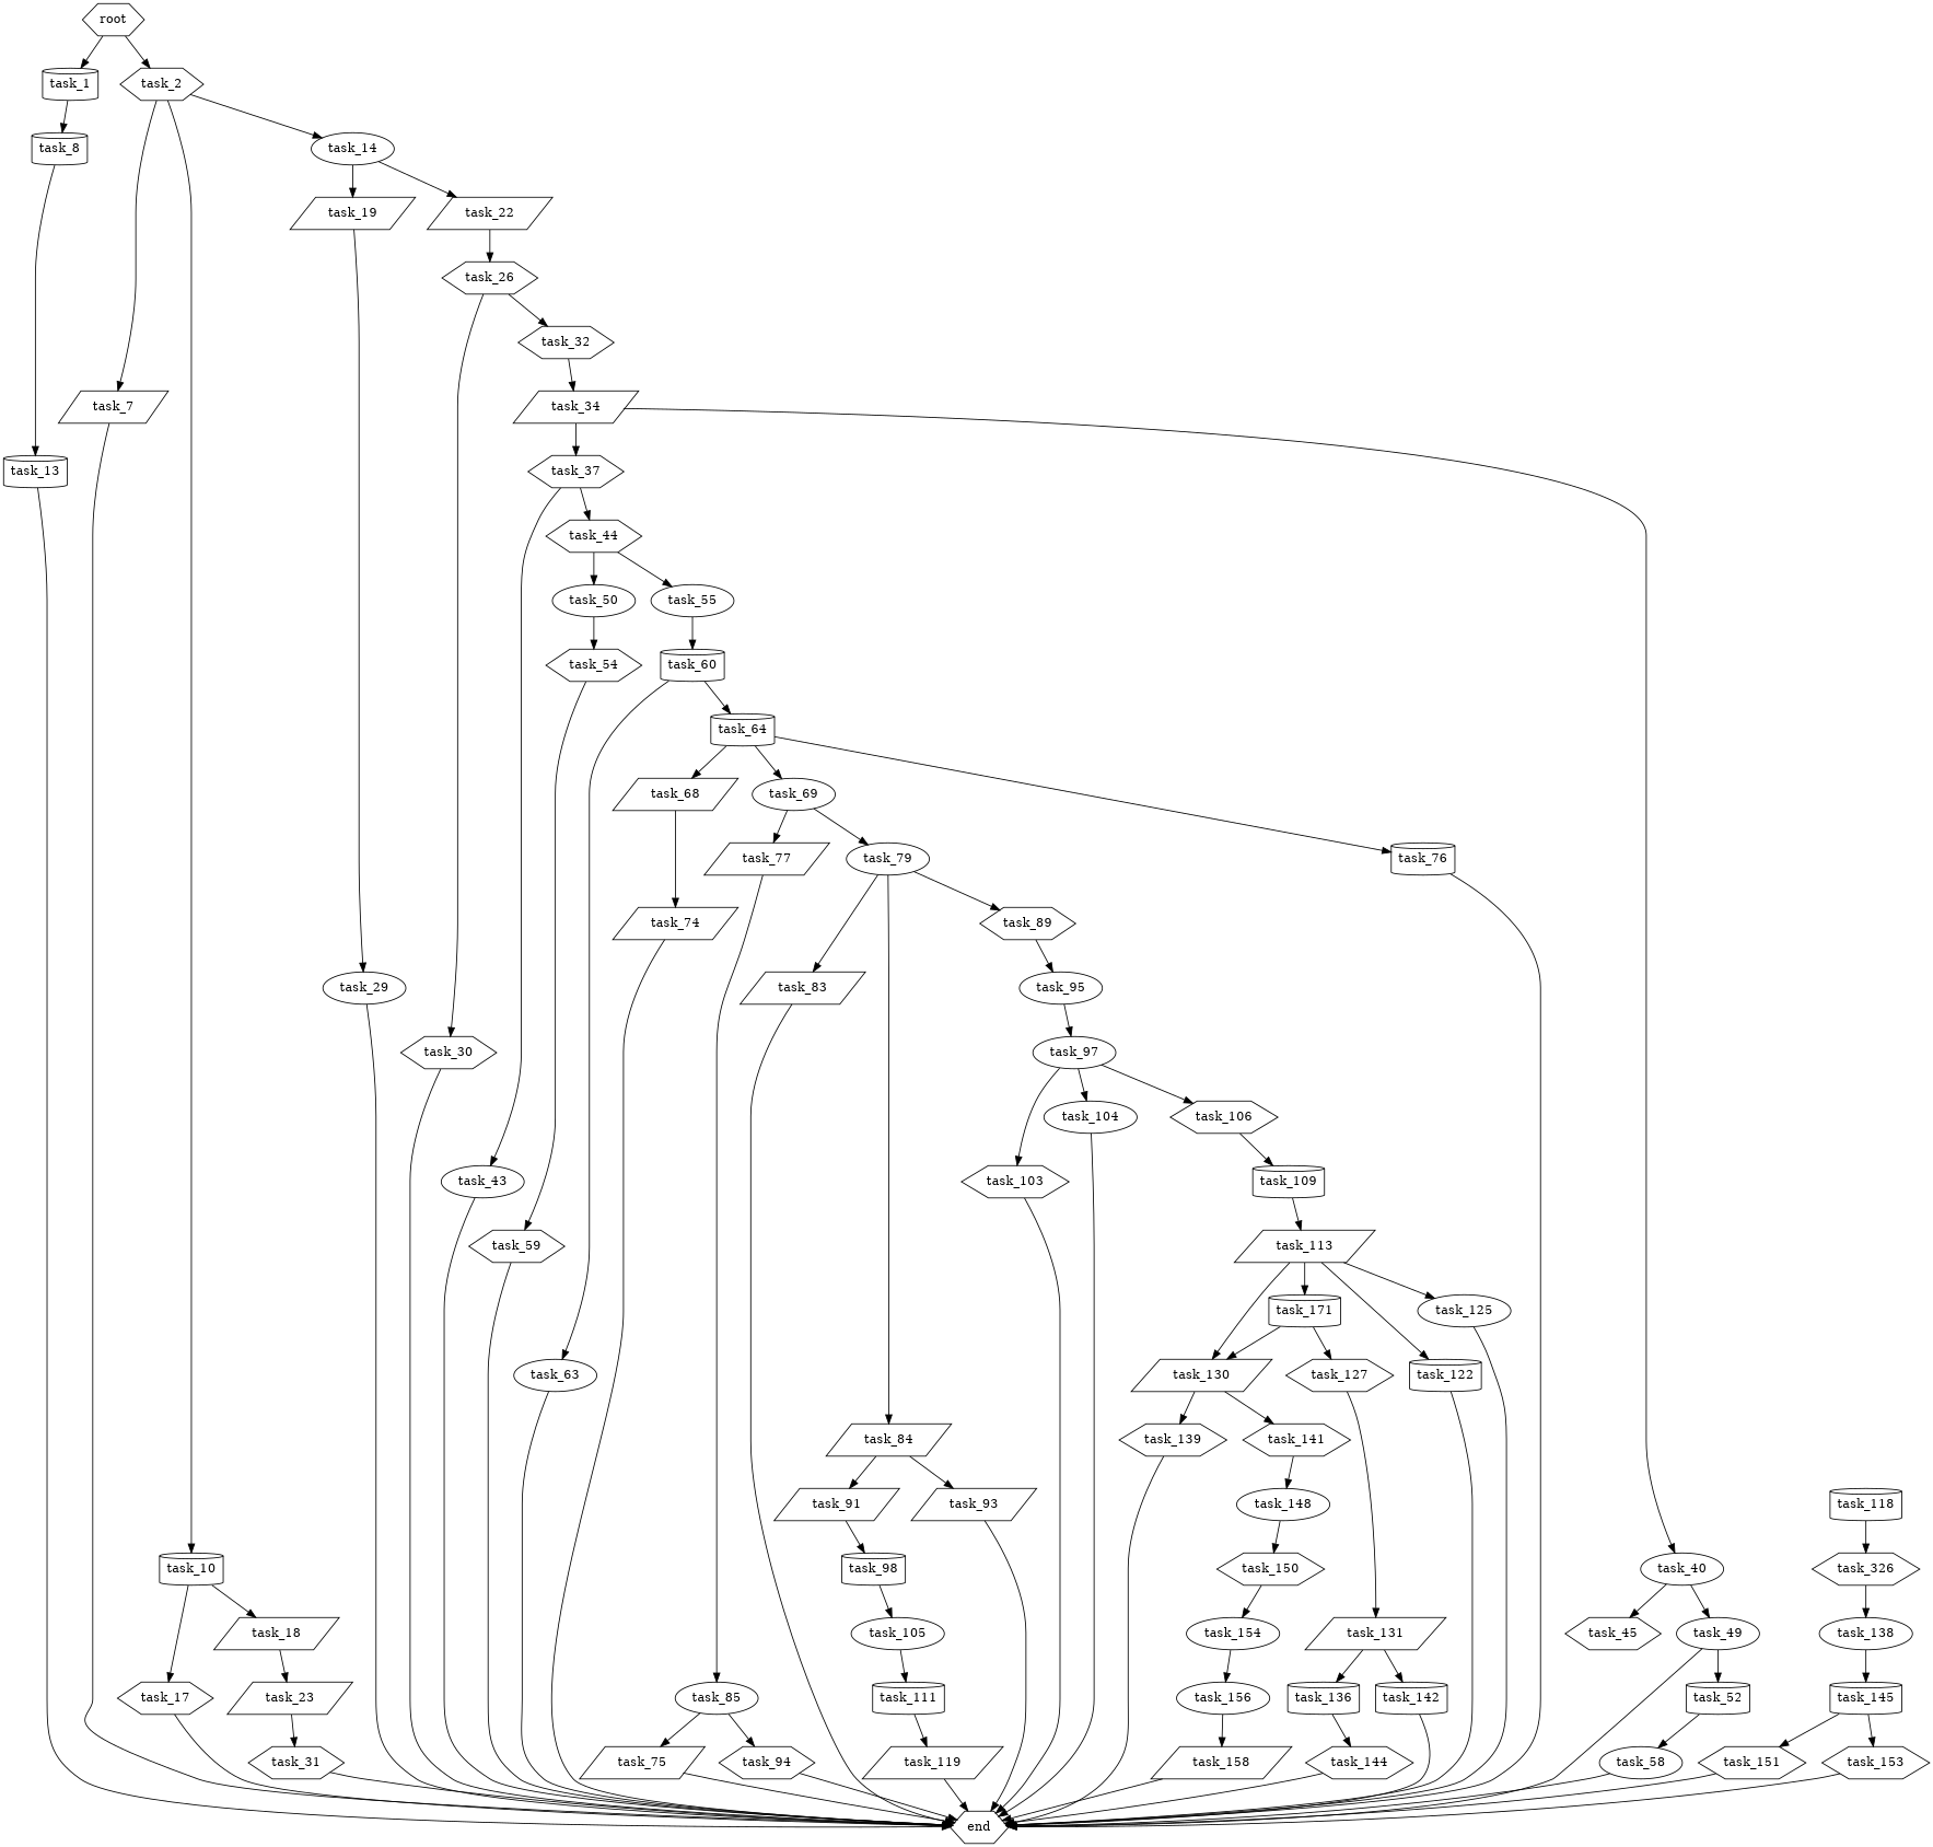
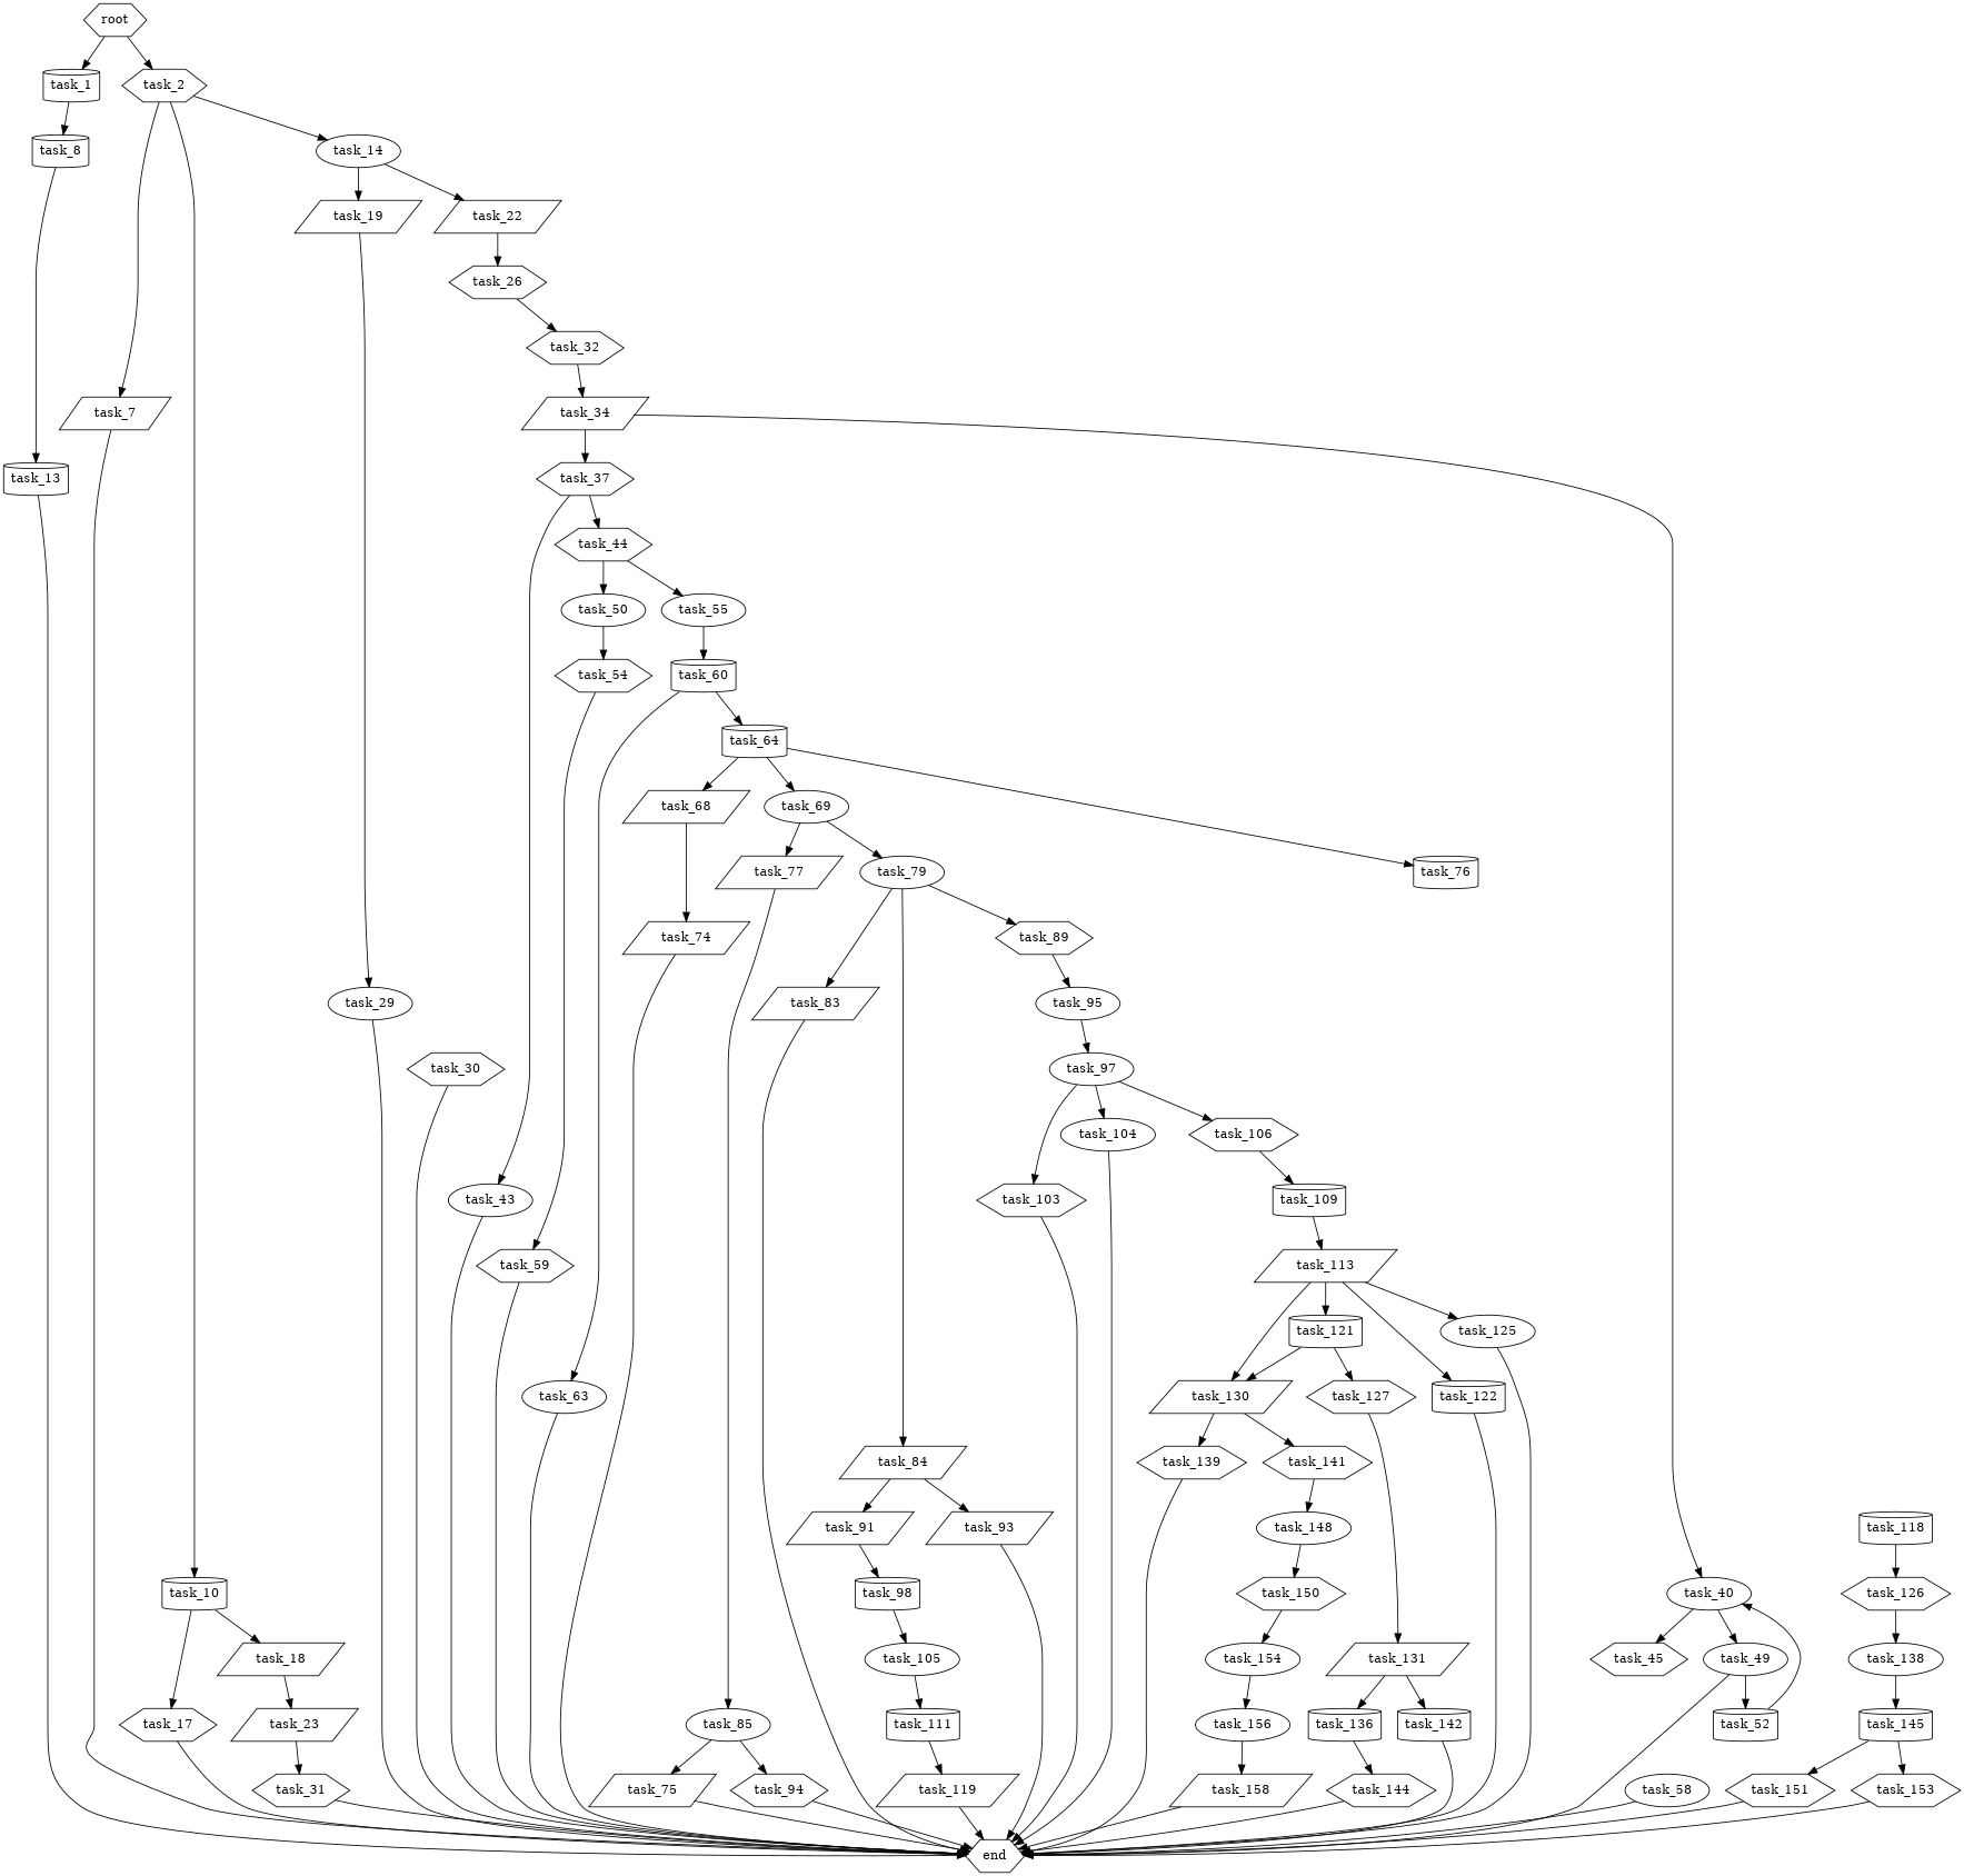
  digraph {
    node [shape=hexagon]
    task_1 [shape=cylinder]
    root
    task_2
    task_8 [shape=cylinder]
    task_7 [shape=parallelogram]
    task_10 [shape=cylinder]
    task_14 [shape=ellipse]
    task_13 [shape=cylinder]
    end
    task_17
    task_18 [shape=parallelogram]
    task_19 [shape=parallelogram]
    task_22 [shape=parallelogram]
    task_23 [shape=parallelogram]
    task_29 [shape=ellipse]
    task_26
    task_31
    task_30
    task_32
    task_34 [shape=parallelogram]
    task_37
    task_40 [shape=ellipse]
    task_43 [shape=ellipse]
    task_44
    task_45
    task_49 [shape=ellipse]
    task_50 [shape=ellipse]
    task_55 [shape=ellipse]
    task_52 [shape=cylinder]
    task_54
    task_60 [shape=cylinder]
    task_58 [shape=ellipse]
    task_59
    task_63 [shape=ellipse]
    task_64 [shape=cylinder]
    task_68 [shape=parallelogram]
    task_69 [shape=ellipse]
    task_76 [shape=cylinder]
    task_74 [shape=parallelogram]
    task_77 [shape=parallelogram]
    task_79 [shape=ellipse]
    task_75 [shape=parallelogram]
    task_85 [shape=ellipse]
    task_83 [shape=parallelogram]
    task_84 [shape=parallelogram]
    task_89
    task_94
    task_91 [shape=parallelogram]
    task_93 [shape=parallelogram]
    task_95 [shape=ellipse]
    task_98 [shape=cylinder]
    task_97 [shape=ellipse]
    task_105 [shape=ellipse]
    task_103
    task_104 [shape=ellipse]
    task_106
    task_109 [shape=cylinder]
    task_111 [shape=cylinder]
    task_119 [shape=parallelogram]
    task_113 [shape=parallelogram]
-   task_121 [shape=cylinder label=task_171]
+   task_121 [shape=cylinder]
    task_122 [shape=cylinder]
    task_125 [shape=ellipse]
    task_130 [shape=parallelogram]
    task_118 [shape=cylinder]
-   task_126 [label=task_326]
+   task_126
    task_127
    task_138 [shape=ellipse]
    task_131 [shape=parallelogram]
    task_139
    task_141
    task_145 [shape=cylinder]
    task_136 [shape=cylinder]
    task_142 [shape=cylinder]
    task_148 [shape=ellipse]
    task_144
    task_151
    task_153
    task_150
    task_154 [shape=ellipse]
    task_156 [shape=ellipse]
    task_158 [shape=parallelogram]
    task_1 -> task_8
    root -> task_1
    root -> task_2
    task_2 -> task_7
    task_2 -> task_10
    task_2 -> task_14
    task_8 -> task_13
    task_7 -> end
    task_10 -> task_17
    task_10 -> task_18
    task_14 -> task_19
    task_14 -> task_22
    task_13 -> end
    task_17 -> end
    task_18 -> task_23
    task_19 -> task_29
    task_22 -> task_26
    task_23 -> task_31
    task_29 -> end
-   task_26 -> task_30
    task_26 -> task_32
    task_31 -> end
    task_30 -> end
    task_32 -> task_34
    task_34 -> task_37
    task_34 -> task_40
    task_37 -> task_43
    task_37 -> task_44
    task_40 -> task_45
    task_40 -> task_49
    task_43 -> end
    task_44 -> task_50
    task_44 -> task_55
    task_49 -> end
    task_49 -> task_52
    task_50 -> task_54
    task_55 -> task_60
-   task_52 -> task_58
+   task_52 -> task_40
    task_54 -> task_59
    task_60 -> task_63
    task_60 -> task_64
    task_58 -> end
    task_59 -> end
    task_63 -> end
    task_64 -> task_68
    task_64 -> task_69
    task_64 -> task_76
    task_68 -> task_74
    task_69 -> task_77
    task_69 -> task_79
-   task_76 -> end
    task_74 -> end
    task_77 -> task_85
    task_79 -> task_83
    task_79 -> task_84
    task_79 -> task_89
    task_75 -> end
    task_85 -> task_75
    task_85 -> task_94
    task_83 -> end
    task_84 -> task_91
    task_84 -> task_93
    task_89 -> task_95
    task_94 -> end
    task_91 -> task_98
    task_93 -> end
    task_95 -> task_97
    task_98 -> task_105
    task_97 -> task_103
    task_97 -> task_104
    task_97 -> task_106
    task_105 -> task_111
    task_103 -> end
    task_104 -> end
    task_106 -> task_109
    task_109 -> task_113
    task_111 -> task_119
    task_119 -> end
    task_113 -> task_121
    task_113 -> task_122
    task_113 -> task_125
    task_113 -> task_130
    task_121 -> task_130
    task_121 -> task_127
    task_122 -> end
    task_125 -> end
    task_130 -> task_139
    task_130 -> task_141
    task_118 -> task_126
    task_126 -> task_138
    task_127 -> task_131
    task_138 -> task_145
    task_131 -> task_136
    task_131 -> task_142
    task_139 -> end
    task_141 -> task_148
    task_145 -> task_151
    task_145 -> task_153
    task_136 -> task_144
    task_142 -> end
    task_148 -> task_150
    task_144 -> end
    task_151 -> end
    task_153 -> end
    task_150 -> task_154
    task_154 -> task_156
    task_156 -> task_158
    task_158 -> end
  }
